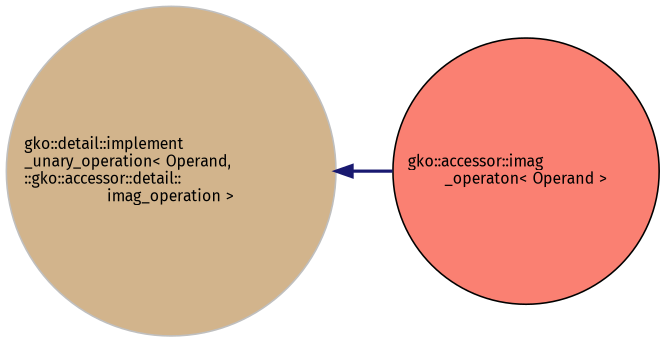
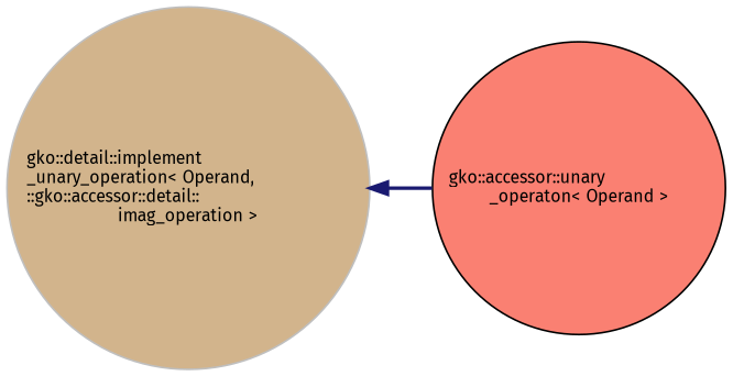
  digraph {
    rankdir=LR
    fontname="Fira Sans"
    node [fontname="Fira Sans" fontsize=10 shape=circle style=filled]
-   n1 [color=black fillcolor=salmon fontcolor=black height=0.2 label="gko::accessor::imag\l_operaton\< Operand \>" width=0.4]
+   n1 [color=black fillcolor=salmon fontcolor=black height=0.2 label="gko::accessor::unary\l_operaton\< Operand \>" width=0.4]
    n2 [color=grey75 fillcolor=tan height=0.2 label="gko::detail::implement\l_unary_operation\< Operand,\l::gko::accessor::detail::\limag_operation \>" width=0.4]
    n2 -> n1 [color=midnightblue dir=back fontname="Fira Sans" fontsize=10 labelfontname=Helvetica labelfontsize=10 style=bold]
  }
